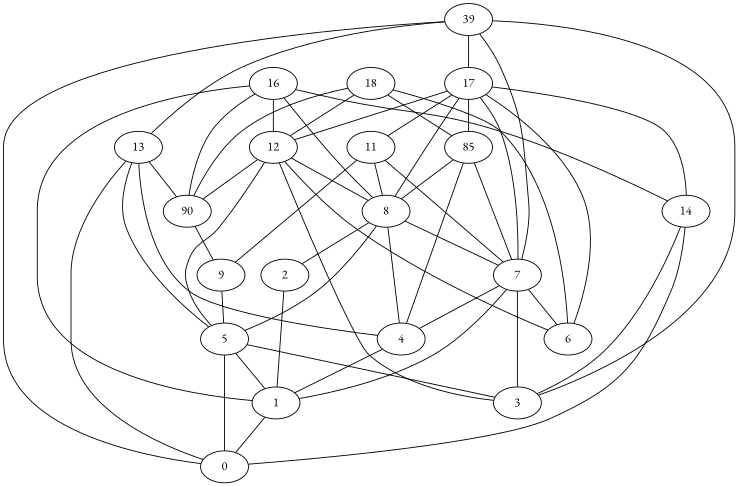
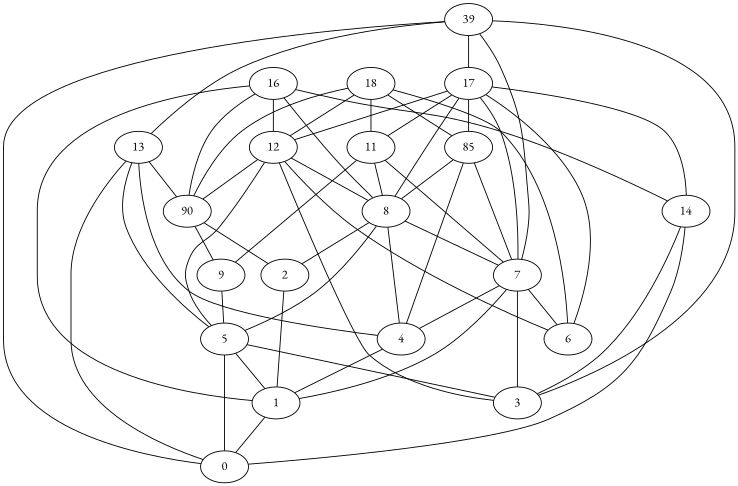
  digraph {
    fontname="EB Garamond"
    node [fontname="EB Garamond"]
    edge [color=black dir=none fontname="EB Garamond"]
    18
    n2 [label=90]
    6
    11
    12
    n6 [label=85]
    9
    2
    7
    8
    5
    3
    4
    0
    1
    14
    n17 [label=39]
    13
    17
    16
    subgraph sub_1 {
      18
      n2
      6
      11
      12
      n6
      9
      2
      7
      8
      5
      3
      4
      0
      1
      14
      n17
      13
      17
      16
    }
    18 -> n2
    18 -> 6
+   18 -> 11
    18 -> 12
    18 -> n6
    n2 -> 9
+   n2 -> 2
    11 -> 9
    11 -> 7
    11 -> 8
    12 -> n2
    12 -> 6
    12 -> 8
    12 -> 5
    12 -> 3
    n6 -> 7
    n6 -> 8
    n6 -> 4
    9 -> 5
    2 -> 1
    7 -> 6
    7 -> 3
    7 -> 4
    7 -> 1
    8 -> 2
    8 -> 7
    8 -> 5
    8 -> 4
    5 -> 3
    5 -> 0
    5 -> 1
    4 -> 1
    1 -> 0
    14 -> 3
    14 -> 0
    n17 -> 7
    n17 -> 3
    n17 -> 0
    n17 -> 13
    n17 -> 17
    13 -> n2
    13 -> 5
    13 -> 4
    13 -> 0
    17 -> 6
    17 -> 11
    17 -> 12
    17 -> n6
    17 -> 7
    17 -> 8
    17 -> 14
    16 -> n2
    16 -> 12
    16 -> 8
    16 -> 1
    16 -> 14
  }
